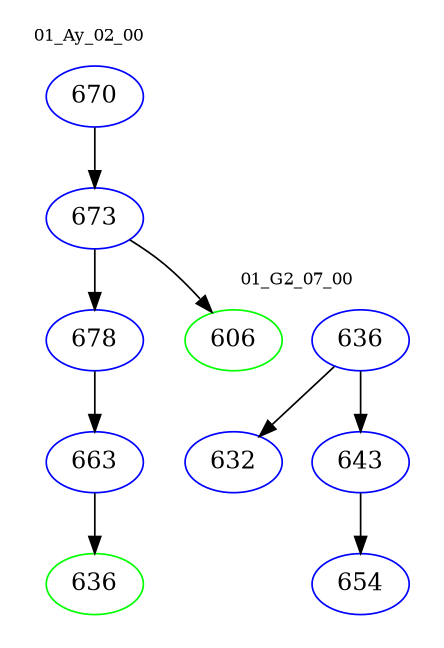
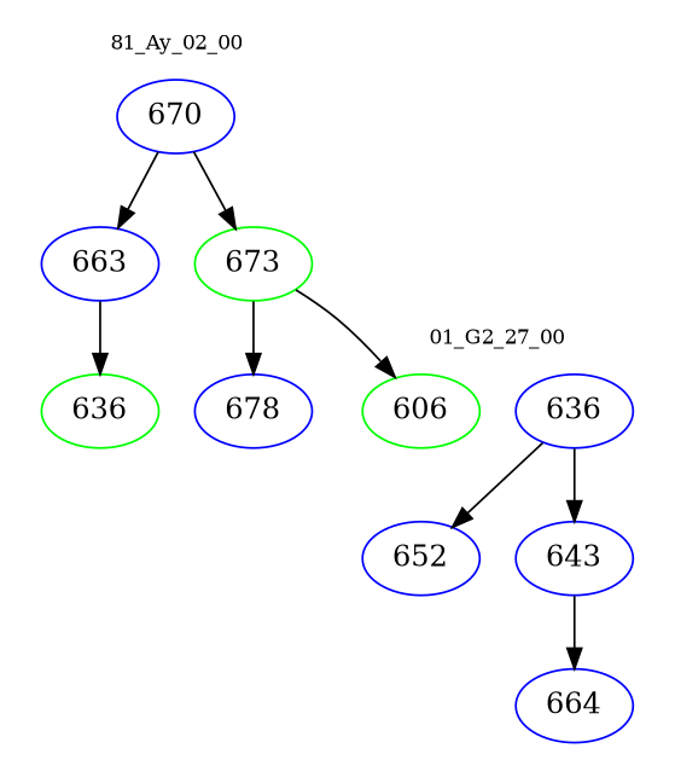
  digraph {
    node [color=blue]
    edge [color=black]
    n1 [label=670]
    n2 [label=663]
-   n3 [label=673]
+   n3 [color=green label=673]
    n4 [color=green label=636]
    n5 [label=678]
    n6 [label=636]
-   n7 [label=632]
+   n7 [label=652]
    n8 [label=643]
    n9 [color=green label=606]
-   n10 [label=654]
+   n10 [label=664]
    subgraph cluster_1 {
      color=white
      fontsize=10
-     label="01_Ay_02_00"
+     label="81_Ay_02_00"
      n1
      n2
      n3
      n4
      n5
    }
    subgraph cluster_2 {
      color=white
      fontsize=10
-     label="01_G2_07_00"
+     label="01_G2_27_00"
      n6
      n7
      n8
      n9
      n10
    }
-   n5 -> n2
+   n1 -> n2
    n1 -> n3
    n2 -> n4
    n3 -> n5
    n3 -> n9
    n6 -> n7
    n6 -> n8
    n8 -> n10
  }
